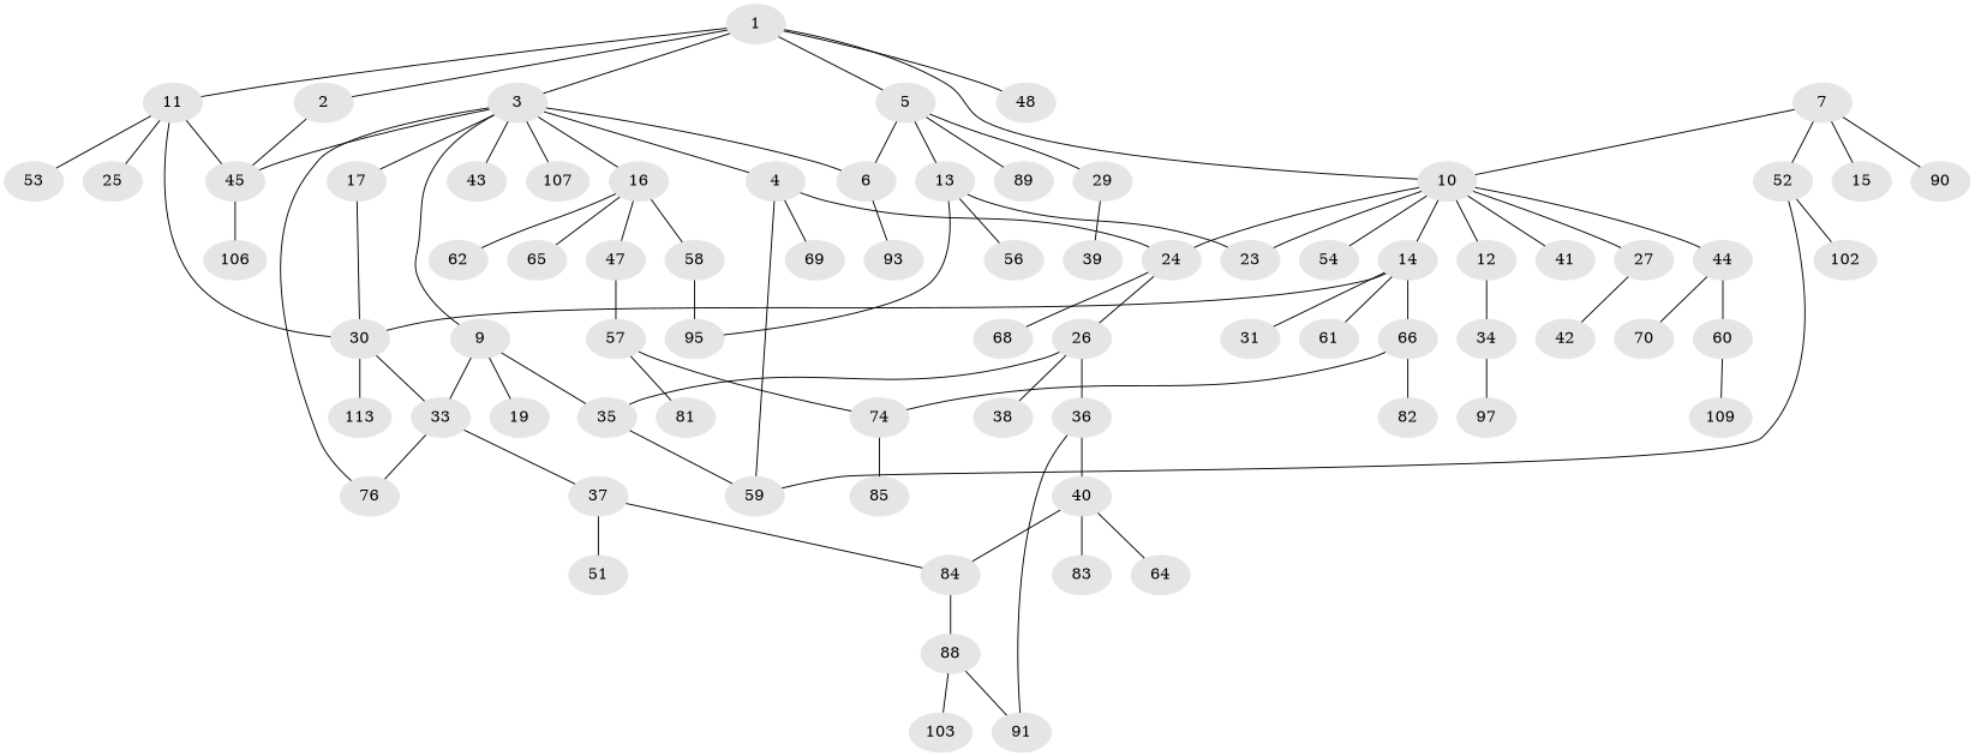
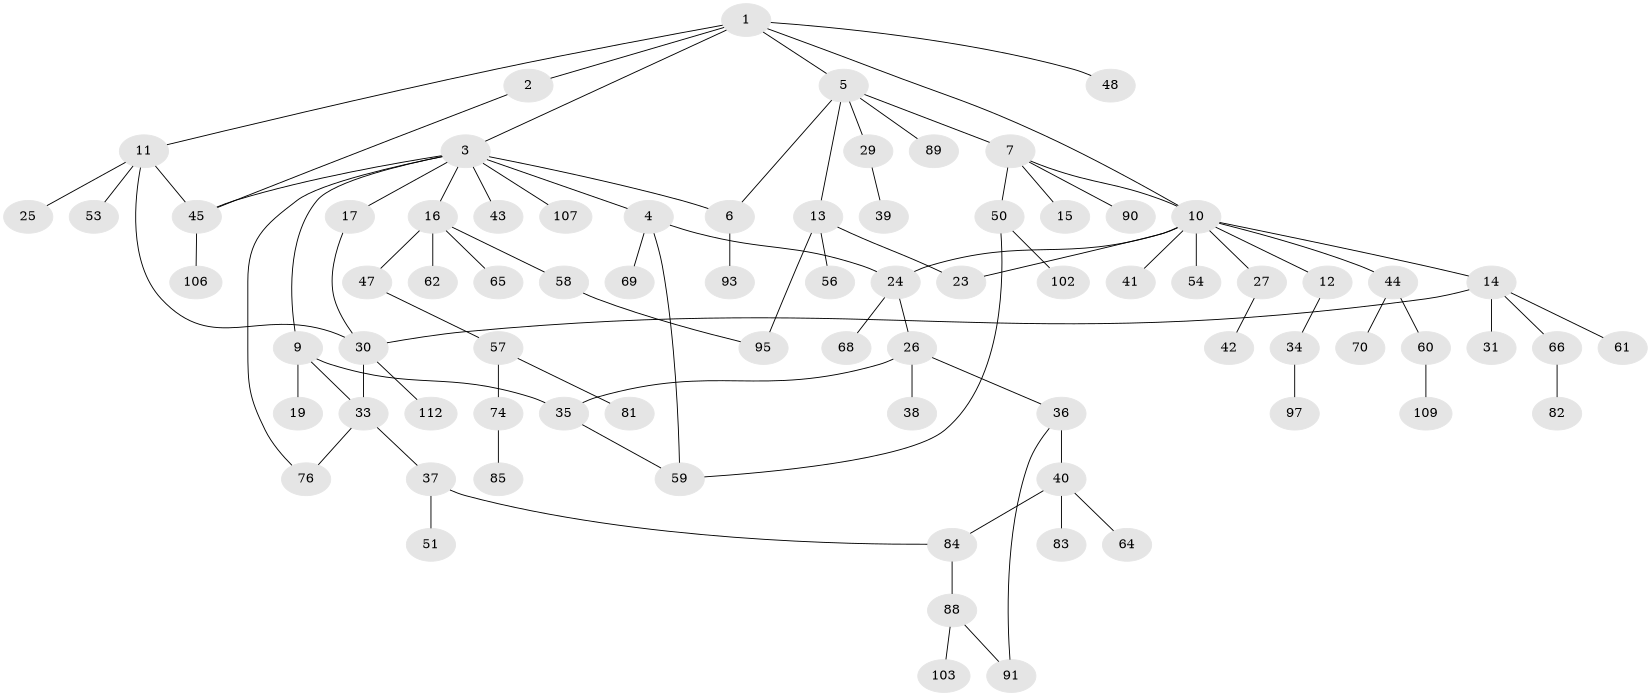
  graph {
    fontname="DejaVu Serif"
    node [color=gray90 fontname="DejaVu Serif" style=filled]
    edge [fontname="DejaVu Serif"]
    1 [super="+67"]
    2
    3 [super="+46"]
    5 [super="+8"]
    10 [super="+18"]
    11 [super="+20"]
    48 [super="+86"]
    45 [super="+104"]
    4 [super="+55"]
    6 [super="+32"]
    9 [super="+79"]
    16 [super="+21"]
    17 [super="+72"]
    43 [super="+111"]
    76 [super="+100"]
    107
    7 [super="+22"]
    13 [super="+105"]
    29
    89
    24 [super="+112"]
    12 [super="+80"]
    14 [super="+19"]
    23
    27
    41
    44
    54
    25
    30 [super="+96"]
    53
    106
    59 [super="+73"]
    69
    93
    33 [super="+98"]
    35
    n38 [label=19 super="+99"]
    47 [super="+52"]
    58 [super="+87"]
    62
    65
    26 [super="+28"]
    68
    15
-   50 [label=52]
+   50
    90
    56
    95
    39 [super="+77"]
    102
    37
    34 [super="+75"]
    31
    61
    66 [super="+78"]
    42 [super="+71"]
    60 [super="+110"]
    70
-   113
+   113 [label=112]
    97
    74 [super="+108"]
    82
    57 [super="+92"]
    36
    38
    40 [super="+63"]
    91 [super="+94"]
    51
    84 [super="+101"]
    64
    83
    88
    109
    81
    85
    103
    1 -- 2
    1 -- 3
    1 -- 5
    1 -- 10
    1 -- 11
    1 -- 48
    2 -- 45
    3 -- 45
    3 -- 4
    3 -- 6
    3 -- 9
    3 -- 16
    3 -- 17
    3 -- 43
    3 -- 76
    3 -- 107
    5 -- 6
+   5 -- 7
    5 -- 13
    5 -- 29
    5 -- 89
    10 -- 24
    10 -- 12
    10 -- 14
    10 -- 23
    10 -- 27
    10 -- 41
    10 -- 44
    10 -- 54
    11 -- 45
    11 -- 25
    11 -- 30
    11 -- 53
    45 -- 106
    4 -- 24
    4 -- 59
    4 -- 69
    6 -- 93
    9 -- 33
    9 -- 35
    9 -- n38
    16 -- 47
    16 -- 58
    16 -- 62
    16 -- 65
    17 -- 30
    7 -- 10
    7 -- 15
    7 -- 50
    7 -- 90
    13 -- 23
    13 -- 56
    13 -- 95
    29 -- 39
    24 -- 26
    24 -- 68
    12 -- 34
    14 -- 30
    14 -- 31
    14 -- 61
    14 -- 66
    27 -- 42
    44 -- 60
    44 -- 70
    30 -- 33
    30 -- 113
    33 -- 76
    33 -- 37
    35 -- 59
    47 -- 57
    58 -- 95
    26 -- 35
    26 -- 36
    26 -- 38
    50 -- 59
    50 -- 102
    37 -- 51
    37 -- 84
    34 -- 97
-   66 -- 74
    66 -- 82
    60 -- 109
    74 -- 85
    57 -- 74
    57 -- 81
    36 -- 40
    36 -- 91
    40 -- 84
    40 -- 64
    40 -- 83
    84 -- 88
    88 -- 91
    88 -- 103
  }
